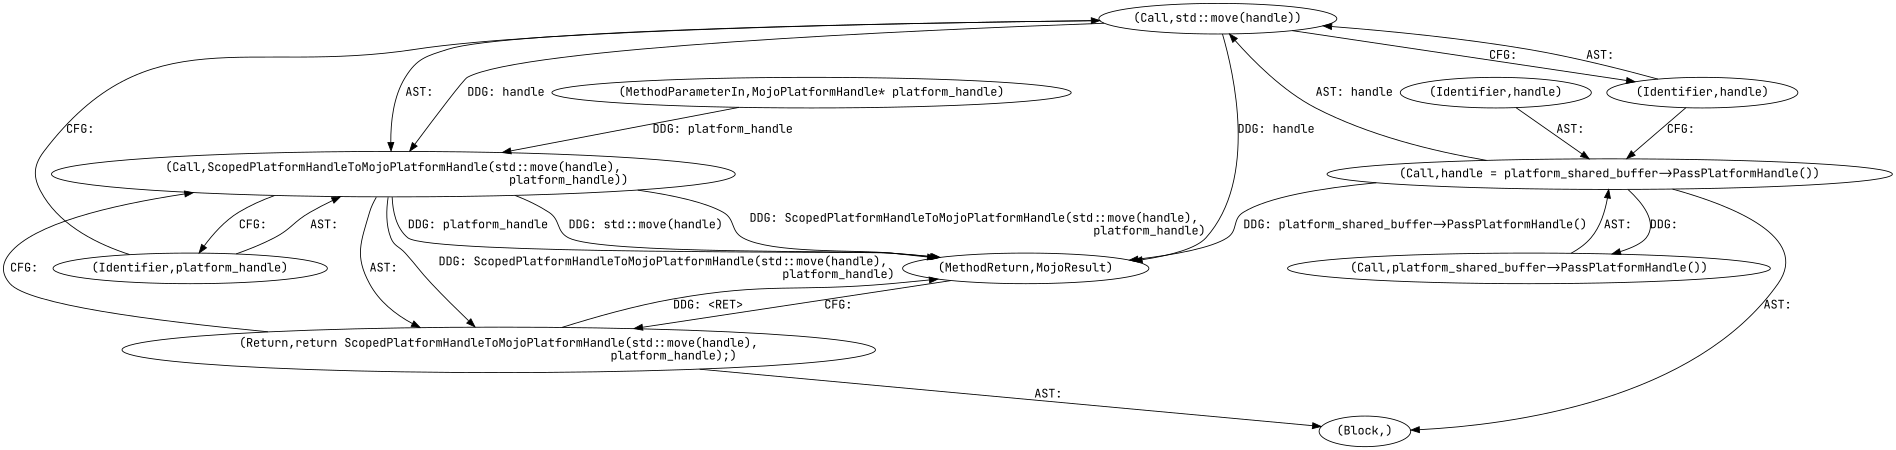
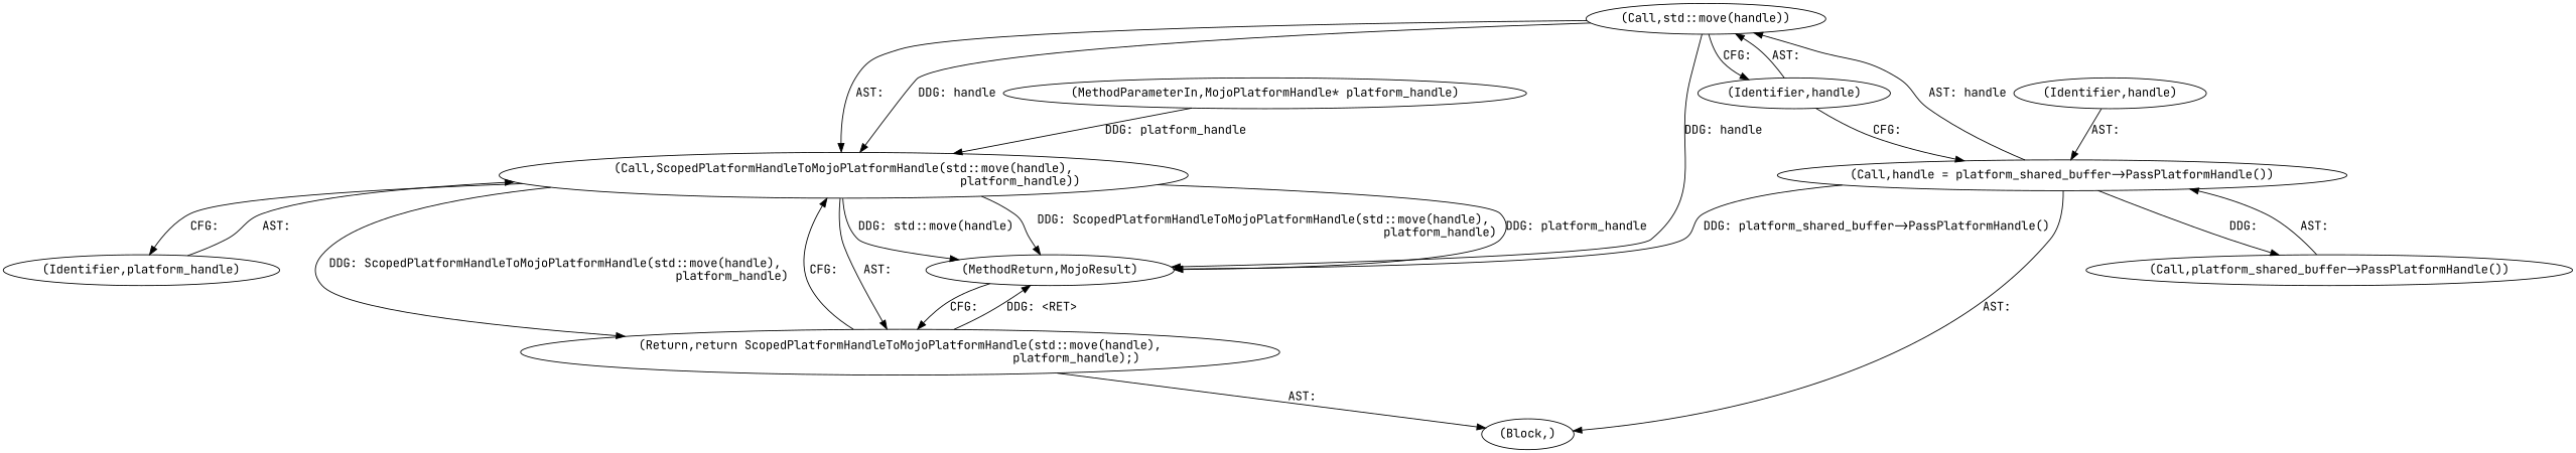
  digraph {
    fontname="JetBrains Mono"
    node [fontname="JetBrains Mono"]
    edge [fontname="JetBrains Mono"]
    n1 [label="(Call,std::move(handle))"]
    n2 [label="(Call,ScopedPlatformHandleToMojoPlatformHandle(std::move(handle),\n                                                  platform_handle))"]
    n3 [label="(Identifier,handle)"]
    n4 [label="(MethodReturn,MojoResult)"]
    n5 [label="(Return,return ScopedPlatformHandleToMojoPlatformHandle(std::move(handle),\n                                                  platform_handle);)"]
    n6 [label="(Identifier,platform_handle)"]
    n7 [label="(Call,handle = platform_shared_buffer->PassPlatformHandle())"]
    n8 [label="(Block,)"]
    n9 [label="(Call,platform_shared_buffer->PassPlatformHandle())"]
    n10 [label="(MethodParameterIn,MojoPlatformHandle* platform_handle)"]
    n11 [label="(Identifier,handle)"]
    n1 -> n2 [label="AST: "]
    n1 -> n2 [label="DDG: handle"]
    n1 -> n3 [label="CFG: "]
    n1 -> n4 [label="DDG: handle"]
    n2 -> n4 [label="DDG: platform_handle"]
    n2 -> n4 [label="DDG: std::move(handle)"]
    n2 -> n4 [label="DDG: ScopedPlatformHandleToMojoPlatformHandle(std::move(handle),\n                                                  platform_handle)"]
    n2 -> n5 [label="AST: "]
    n2 -> n5 [label="DDG: ScopedPlatformHandleToMojoPlatformHandle(std::move(handle),\n                                                  platform_handle)"]
    n2 -> n6 [label="CFG: "]
    n3 -> n1 [label="AST: "]
    n3 -> n7 [label="CFG: "]
    n4 -> n5 [label="CFG: "]
    n5 -> n2 [label="CFG: "]
    n5 -> n4 [label="DDG: <RET>"]
    n5 -> n8 [label="AST: "]
-   n6 -> n1 [label="CFG: "]
    n6 -> n2 [label="AST: "]
    n7 -> n1 [label="AST: handle"]
    n7 -> n4 [label="DDG: platform_shared_buffer->PassPlatformHandle()"]
    n7 -> n8 [label="AST: "]
    n7 -> n9 [label="DDG: "]
    n9 -> n7 [label="AST: "]
    n10 -> n2 [label="DDG: platform_handle"]
    n11 -> n7 [label="AST: "]
  }
